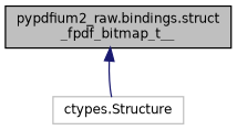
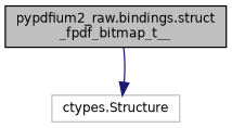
  digraph {
    node [fontname=Helvetica fontsize=10 shape=record style=filled]
    n1 [color=black fillcolor=grey75 fontcolor=black height=0.2 label="pypdfium2_raw.bindings.struct\l_fpdf_bitmap_t__" width=0.4]
    n2 [color=grey75 fillcolor=white height=0.2 label="ctypes.Structure" width=0.4]
-   n1 -> n2 [color=midnightblue dir=back fontname=Helvetica fontsize=10 labelfontname=Helvetica labelfontsize=10 style=solid]
+   n2 -> n1 [color=midnightblue dir=back fontname=Helvetica fontsize=10 labelfontname=Helvetica labelfontsize=10 style=solid]
  }
